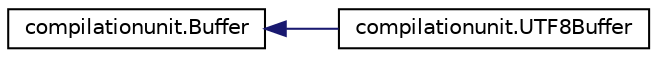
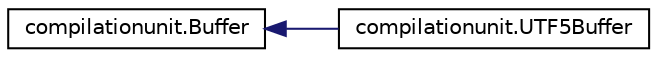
  digraph {
    rankdir=LR
    node [color=black fillcolor=white fontname=Helvetica fontsize=10 shape=record style=filled]
    n1 [height=0.2 label="compilationunit.Buffer" width=0.4]
-   n2 [height=0.2 label="compilationunit.UTF8Buffer" width=0.4]
+   n2 [height=0.2 label="compilationunit.UTF5Buffer" width=0.4]
    n1 -> n2 [color=midnightblue dir=back fontname=Helvetica fontsize=10 labelfontname=Helvetica labelfontsize=10 style=solid]
  }
